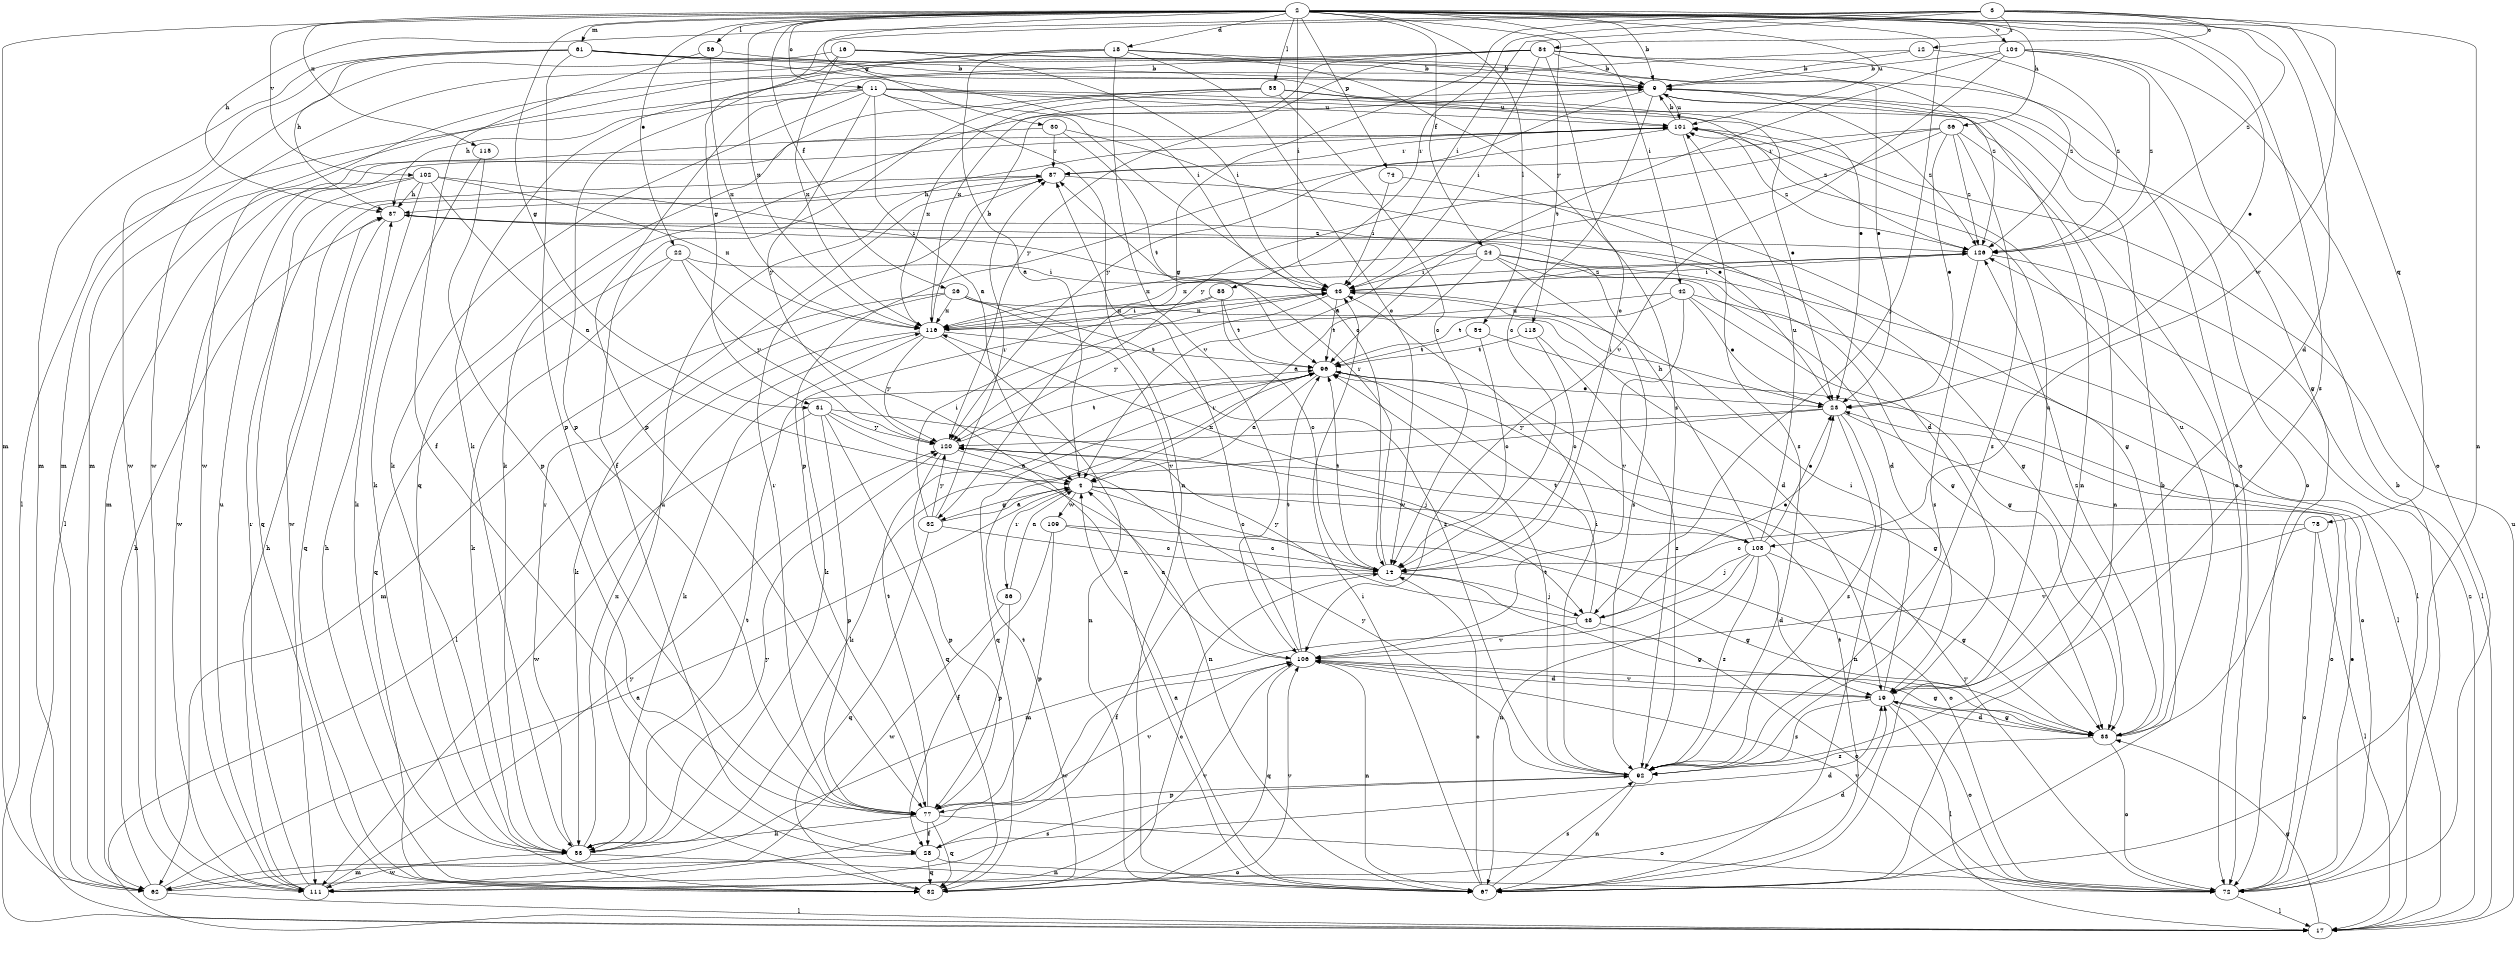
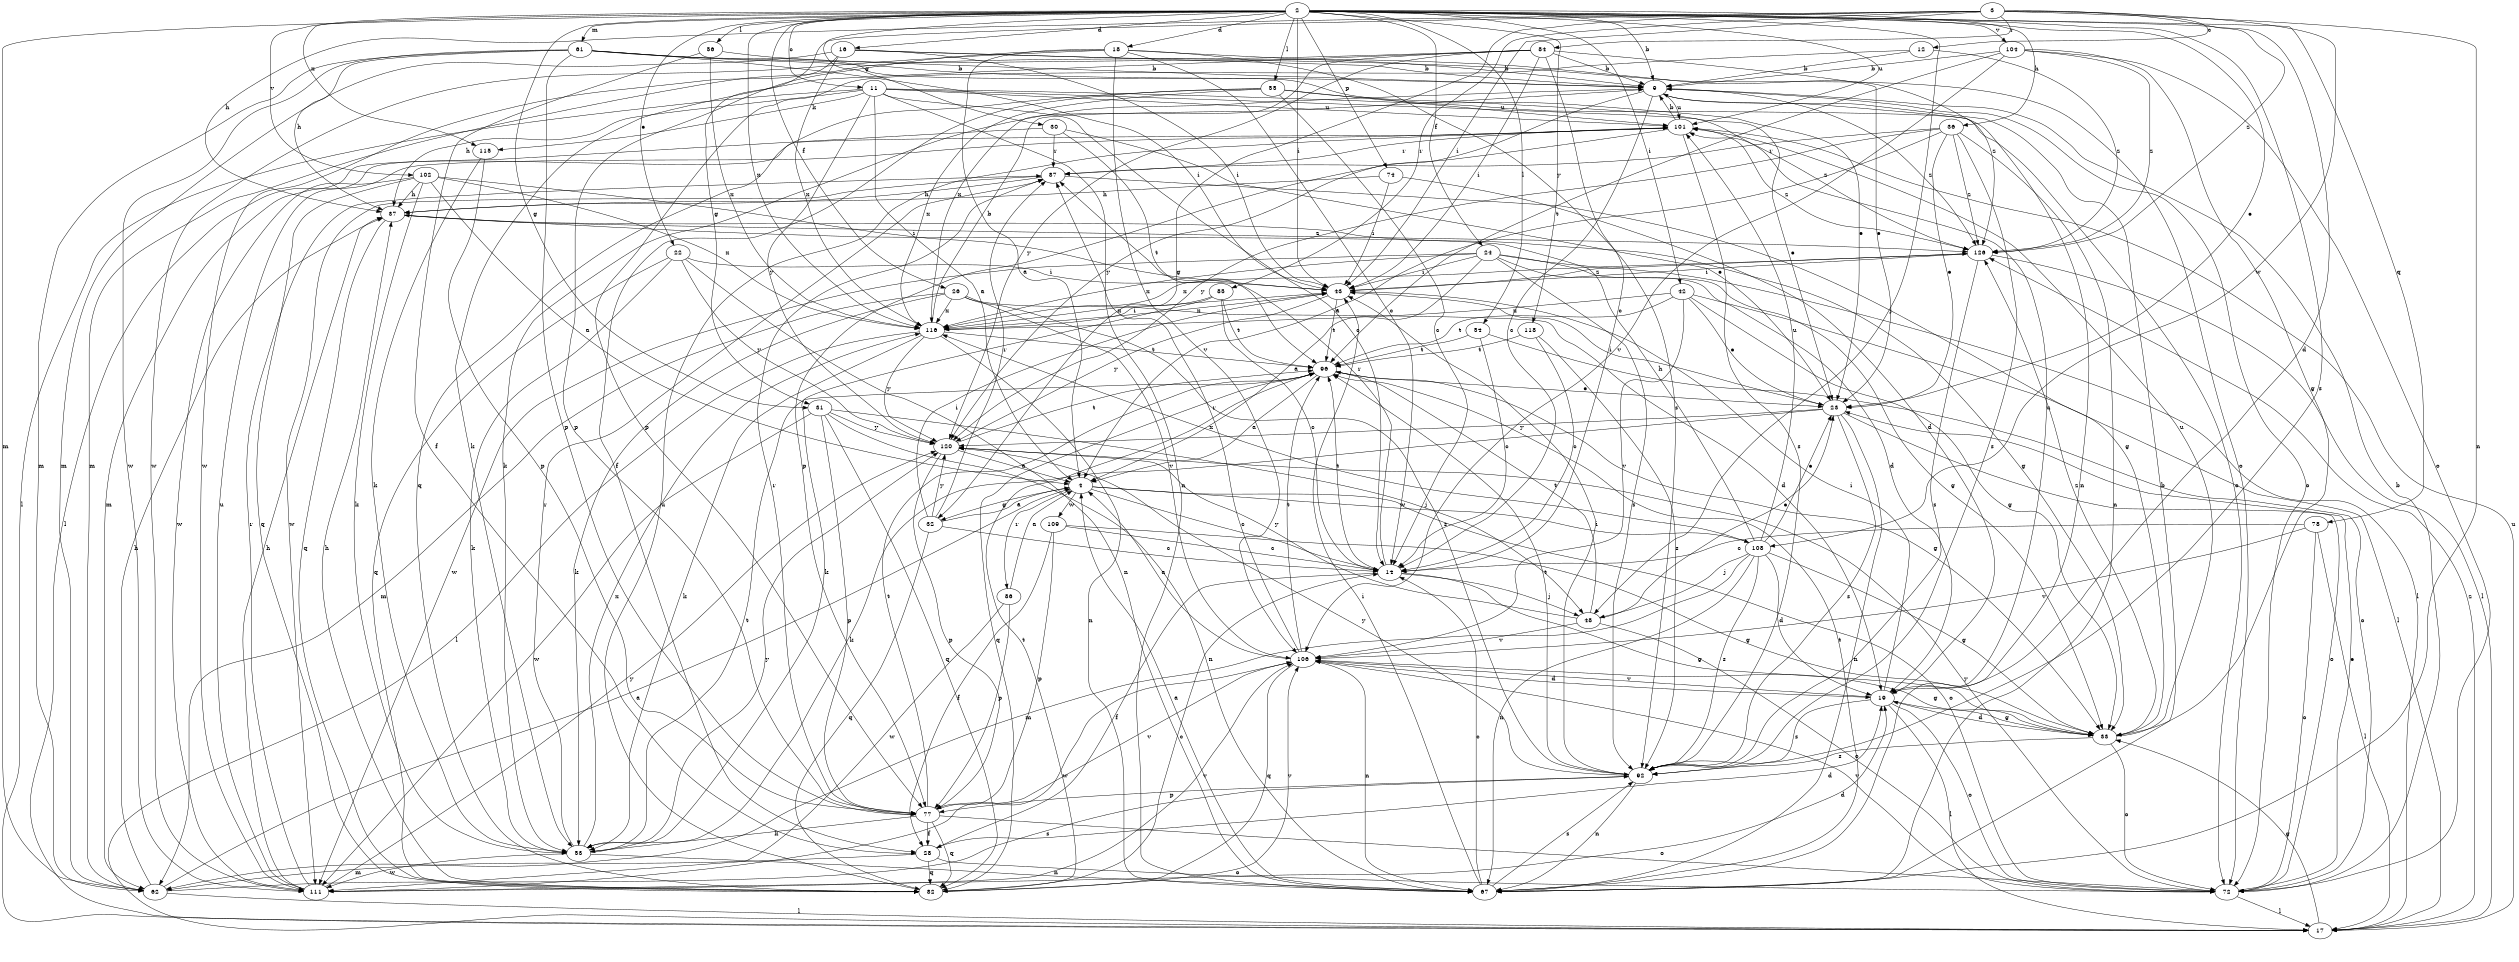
  strict digraph {
    n1 [label=2]
    9
    11
    16
    18
    19
    22
    23
    24
    26
    30
    31
    36
    42
    43
    48
    54
    55
    56
    61
    62
    74
    78
    92
    101
    102
    104
    115
    116
    118
    67
    126
    14
    72
    53
    120
    37
    4
    n39 [label=17]
    111
    77
    106
    33
    82
    87
    96
    28
    3
    12
    32
    84
    85
    108
    86
    109
    n1 -> 9 [label=b]
    n1 -> 11 [label=c]
+   n1 -> 16 [label=d]
    n1 -> 18 [label=d]
    n1 -> 19 [label=d]
    n1 -> 22 [label=e]
    n1 -> 23 [label=e]
    n1 -> 24 [label=f]
    n1 -> 26 [label=f]
    n1 -> 30 [label=g]
    n1 -> 31 [label=g]
    n1 -> 36 [label=h]
    n1 -> 42 [label=i]
    n1 -> 43 [label=i]
    n1 -> 48 [label=j]
    n1 -> 54 [label=l]
    n1 -> 55 [label=l]
    n1 -> 56 [label=l]
    n1 -> 61 [label=m]
    n1 -> 62 [label=m]
    n1 -> 74 [label=p]
    n1 -> 78 [label=q]
    n1 -> 92 [label=s]
    n1 -> 101 [label=u]
    n1 -> 102 [label=v]
    n1 -> 104 [label=v]
    n1 -> 115 [label=x]
    n1 -> 116 [label=x]
    n1 -> 118 [label=y]
    9 -> 101 [label=u]
    9 -> 67 [label=n]
    9 -> 126 [label=z]
    9 -> 14 [label=c]
    9 -> 72 [label=o]
    9 -> 53 [label=k]
    9 -> 120 [label=y]
    11 -> 101 [label=u]
    11 -> 67 [label=n]
    11 -> 126 [label=z]
    11 -> 14 [label=c]
    11 -> 72 [label=o]
-   11 -> 53 [label=k]
+   11 -> 115 [label=k]
    11 -> 120 [label=y]
    11 -> 37 [label=h]
    11 -> 4 [label=a]
    11 -> n39 [label=l]
    16 -> 9 [label=b]
    16 -> 43 [label=i]
    16 -> 62 [label=m]
    16 -> 116 [label=x]
    16 -> 126 [label=z]
    16 -> 111 [label=w]
    18 -> 9 [label=b]
    18 -> 92 [label=s]
    18 -> 14 [label=c]
    18 -> 4 [label=a]
    18 -> 111 [label=w]
    18 -> 77 [label=p]
    18 -> 106 [label=v]
    19 -> 43 [label=i]
    19 -> 92 [label=s]
    19 -> 101 [label=u]
    19 -> 72 [label=o]
    19 -> n39 [label=l]
    19 -> 106 [label=v]
    19 -> 33 [label=g]
    22 -> 43 [label=i]
    22 -> 67 [label=n]
    22 -> 53 [label=k]
    22 -> 120 [label=y]
    22 -> 82 [label=q]
    23 -> 43 [label=i]
    23 -> 92 [label=s]
    23 -> 67 [label=n]
    23 -> 72 [label=o]
    23 -> 53 [label=k]
    23 -> 120 [label=y]
    24 -> 19 [label=d]
    24 -> 43 [label=i]
    24 -> 92 [label=s]
    24 -> 116 [label=x]
    24 -> 4 [label=a]
    24 -> n39 [label=l]
+   24 -> 111 [label=w]
    24 -> 33 [label=g]
    26 -> 19 [label=d]
    26 -> 62 [label=m]
    26 -> 92 [label=s]
    26 -> 116 [label=x]
    26 -> 53 [label=k]
    26 -> 106 [label=v]
    30 -> 23 [label=e]
    30 -> n39 [label=l]
    30 -> 87 [label=r]
    30 -> 96 [label=t]
    31 -> 48 [label=j]
    31 -> 67 [label=n]
    31 -> 120 [label=y]
    31 -> 111 [label=w]
    31 -> 77 [label=p]
    31 -> 82 [label=q]
    36 -> 23 [label=e]
    36 -> 92 [label=s]
    36 -> 67 [label=n]
    36 -> 126 [label=z]
    36 -> 120 [label=y]
    36 -> 4 [label=a]
    36 -> 87 [label=r]
    42 -> 23 [label=e]
    42 -> 116 [label=x]
    42 -> n39 [label=l]
    42 -> 106 [label=v]
    42 -> 33 [label=g]
    42 -> 96 [label=t]
    43 -> 116 [label=x]
    43 -> 126 [label=z]
    43 -> 120 [label=y]
    43 -> 96 [label=t]
    48 -> 23 [label=e]
    48 -> 72 [label=o]
    48 -> 120 [label=y]
    48 -> 106 [label=v]
    48 -> 96 [label=t]
    54 -> 14 [label=c]
    54 -> 72 [label=o]
    54 -> 96 [label=t]
    55 -> 23 [label=e]
    55 -> 101 [label=u]
    55 -> 116 [label=x]
    55 -> 14 [label=c]
    55 -> 82 [label=q]
    55 -> 28 [label=f]
    56 -> 9 [label=b]
    56 -> 116 [label=x]
    56 -> 28 [label=f]
    61 -> 9 [label=b]
    61 -> 23 [label=e]
    61 -> 43 [label=i]
    61 -> 62 [label=m]
    61 -> 72 [label=o]
    61 -> 37 [label=h]
    61 -> 111 [label=w]
    61 -> 77 [label=p]
    62 -> 92 [label=s]
    62 -> 37 [label=h]
    62 -> 4 [label=a]
    62 -> n39 [label=l]
    74 -> 19 [label=d]
    74 -> 43 [label=i]
+   74 -> 37 [label=h]
    78 -> 14 [label=c]
    78 -> 72 [label=o]
    78 -> n39 [label=l]
    78 -> 106 [label=v]
    92 -> 43 [label=i]
    92 -> 67 [label=n]
    92 -> 120 [label=y]
    92 -> 77 [label=p]
    92 -> 96 [label=t]
    101 -> 9 [label=b]
    101 -> 62 [label=m]
    101 -> 92 [label=s]
    101 -> 126 [label=z]
    101 -> 77 [label=p]
    101 -> 87 [label=r]
    102 -> 43 [label=i]
    102 -> 116 [label=x]
    102 -> 53 [label=k]
    102 -> 37 [label=h]
    102 -> 4 [label=a]
    102 -> 111 [label=w]
    102 -> 82 [label=q]
    104 -> 9 [label=b]
    104 -> 126 [label=z]
    104 -> 72 [label=o]
    104 -> 106 [label=v]
    104 -> 33 [label=g]
    104 -> 96 [label=t]
    115 -> 53 [label=k]
    115 -> 77 [label=p]
    116 -> 9 [label=b]
    116 -> 43 [label=i]
    116 -> 67 [label=n]
    116 -> 53 [label=k]
    116 -> 120 [label=y]
    116 -> n39 [label=l]
    116 -> 96 [label=t]
    118 -> 92 [label=s]
    118 -> 14 [label=c]
    118 -> 96 [label=t]
    67 -> 9 [label=b]
    67 -> 43 [label=i]
    67 -> 92 [label=s]
    67 -> 14 [label=c]
    67 -> 4 [label=a]
    67 -> 96 [label=t]
    126 -> 43 [label=i]
    126 -> 92 [label=s]
    126 -> 116 [label=x]
    126 -> n39 [label=l]
    14 -> 48 [label=j]
    14 -> 33 [label=g]
    14 -> 87 [label=r]
    14 -> 96 [label=t]
    14 -> 28 [label=f]
    72 -> 9 [label=b]
    72 -> 23 [label=e]
    72 -> 120 [label=y]
    72 -> n39 [label=l]
    72 -> 106 [label=v]
    53 -> 116 [label=x]
    53 -> 67 [label=n]
    53 -> 120 [label=y]
    53 -> 111 [label=w]
    53 -> 87 [label=r]
    53 -> 96 [label=t]
    120 -> 4 [label=a]
    120 -> 77 [label=p]
    120 -> 96 [label=t]
    37 -> 126 [label=z]
    37 -> 33 [label=g]
    37 -> 82 [label=q]
    4 -> 14 [label=c]
    4 -> 72 [label=o]
    4 -> 32 [label=g]
    4 -> 108 [label=w]
    4 -> 86 [label=r]
    4 -> 109 [label=w]
    n39 -> 101 [label=u]
    n39 -> 126 [label=z]
    n39 -> 33 [label=g]
    111 -> 19 [label=d]
    111 -> 101 [label=u]
    111 -> 120 [label=y]
    111 -> 37 [label=h]
    111 -> 106 [label=v]
    111 -> 87 [label=r]
    77 -> 72 [label=o]
    77 -> 53 [label=k]
    77 -> 106 [label=v]
    77 -> 82 [label=q]
    77 -> 87 [label=r]
    77 -> 96 [label=t]
    77 -> 28 [label=f]
    106 -> 19 [label=d]
    106 -> 67 [label=n]
    106 -> 4 [label=a]
    106 -> 111 [label=w]
    106 -> 33 [label=g]
    106 -> 82 [label=q]
    106 -> 87 [label=r]
    106 -> 96 [label=t]
    33 -> 19 [label=d]
    33 -> 92 [label=s]
    33 -> 101 [label=u]
    33 -> 126 [label=z]
    33 -> 72 [label=o]
    82 -> 101 [label=u]
    82 -> 14 [label=c]
    82 -> 37 [label=h]
    82 -> 106 [label=v]
    82 -> 96 [label=t]
    87 -> 37 [label=h]
    87 -> 111 [label=w]
    87 -> 33 [label=g]
    96 -> 23 [label=e]
    96 -> 4 [label=a]
    96 -> 33 [label=g]
    96 -> 82 [label=q]
    28 -> 19 [label=d]
    28 -> 62 [label=m]
    28 -> 72 [label=o]
    28 -> 82 [label=q]
    3 -> 31 [label=g]
    3 -> 43 [label=i]
    3 -> 67 [label=n]
    3 -> 126 [label=z]
    3 -> 37 [label=h]
    3 -> 12 [label=c]
    3 -> 32 [label=g]
    3 -> 84 [label=r]
    3 -> 85 [label=r]
    3 -> 108 [label=w]
    12 -> 9 [label=b]
    12 -> 126 [label=z]
    12 -> 77 [label=p]
    32 -> 43 [label=i]
    32 -> 14 [label=c]
    32 -> 120 [label=y]
    32 -> 4 [label=a]
    32 -> 82 [label=q]
    32 -> 87 [label=r]
    84 -> 9 [label=b]
    84 -> 23 [label=e]
    84 -> 43 [label=i]
    84 -> 62 [label=m]
    84 -> 116 [label=x]
-   84 -> 126 [label=z]
    84 -> 14 [label=c]
    84 -> 53 [label=k]
    84 -> 120 [label=y]
    85 -> 116 [label=x]
    85 -> 14 [label=c]
    85 -> 53 [label=k]
    85 -> 96 [label=t]
    108 -> 19 [label=d]
    108 -> 23 [label=e]
    108 -> 48 [label=j]
    108 -> 62 [label=m]
    108 -> 92 [label=s]
    108 -> 101 [label=u]
    108 -> 116 [label=x]
    108 -> 67 [label=n]
    108 -> 37 [label=h]
    108 -> 33 [label=g]
    86 -> 4 [label=a]
    86 -> 111 [label=w]
    86 -> 77 [label=p]
    109 -> 14 [label=c]
    109 -> 77 [label=p]
    109 -> 33 [label=g]
    109 -> 28 [label=f]
  }
